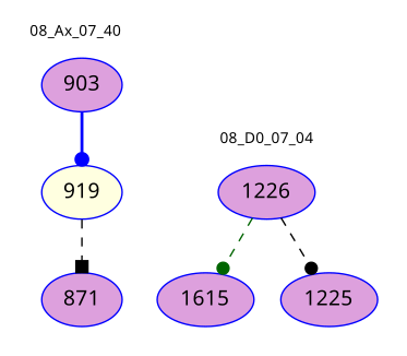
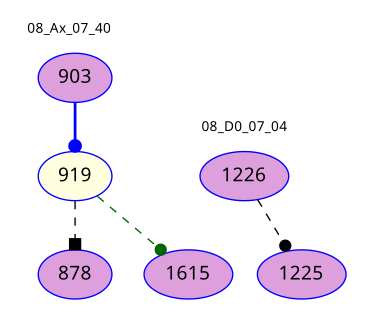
  digraph {
    fontname="Noto Sans"
    node [color=blue fillcolor=plum fontname="Noto Sans" style=filled]
    edge [arrowhead=dot color=black fontname="Noto Sans" style=dashed]
    n1 [label=903]
-   n2 [label=871]
+   n2 [label=878]
    n3 [fillcolor=lightyellow label=919]
    n4 [label=1226]
    n5 [label=1225]
    n6 [label=1615]
    subgraph cluster_1 {
      color=white
      fontsize=10
      label="08_Ax_07_40"
      n1
      n2
      n3
    }
    subgraph cluster_2 {
      color=white
      fontsize=10
      label="08_D0_07_04"
      n4
      n5
      n6
    }
    n1 -> n3 [color=blue style=bold]
    n3 -> n2 [arrowhead=box]
    n4 -> n5
-   n4 -> n6 [color=darkgreen]
+   n3 -> n6 [color=darkgreen]
  }
